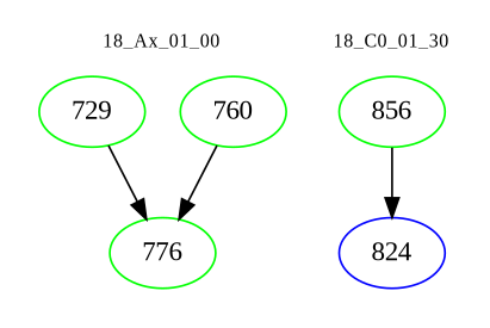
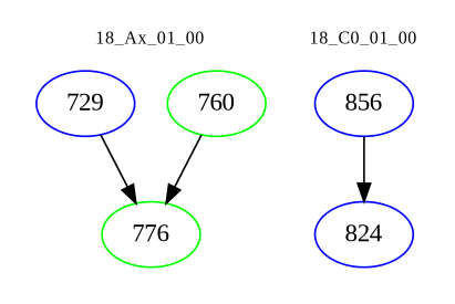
  digraph {
    fontname="Liberation Serif"
    node [color=green fontname="Liberation Serif"]
    edge [color=black fontname="Liberation Serif"]
    n1 [label=760]
-   n2 [label=729]
+   n2 [color=blue label=729]
    n3 [label=776]
-   n4 [label=856]
+   n4 [color=blue label=856]
    n5 [color=blue label=824]
    subgraph cluster_1 {
      color=white
      fontsize=10
      label="18_Ax_01_00"
      n1
      n2
      n3
    }
    subgraph cluster_2 {
      color=white
      fontsize=10
-     label="18_C0_01_30"
+     label="18_C0_01_00"
      n4
      n5
    }
    n1 -> n3
    n2 -> n3
    n4 -> n5
  }
